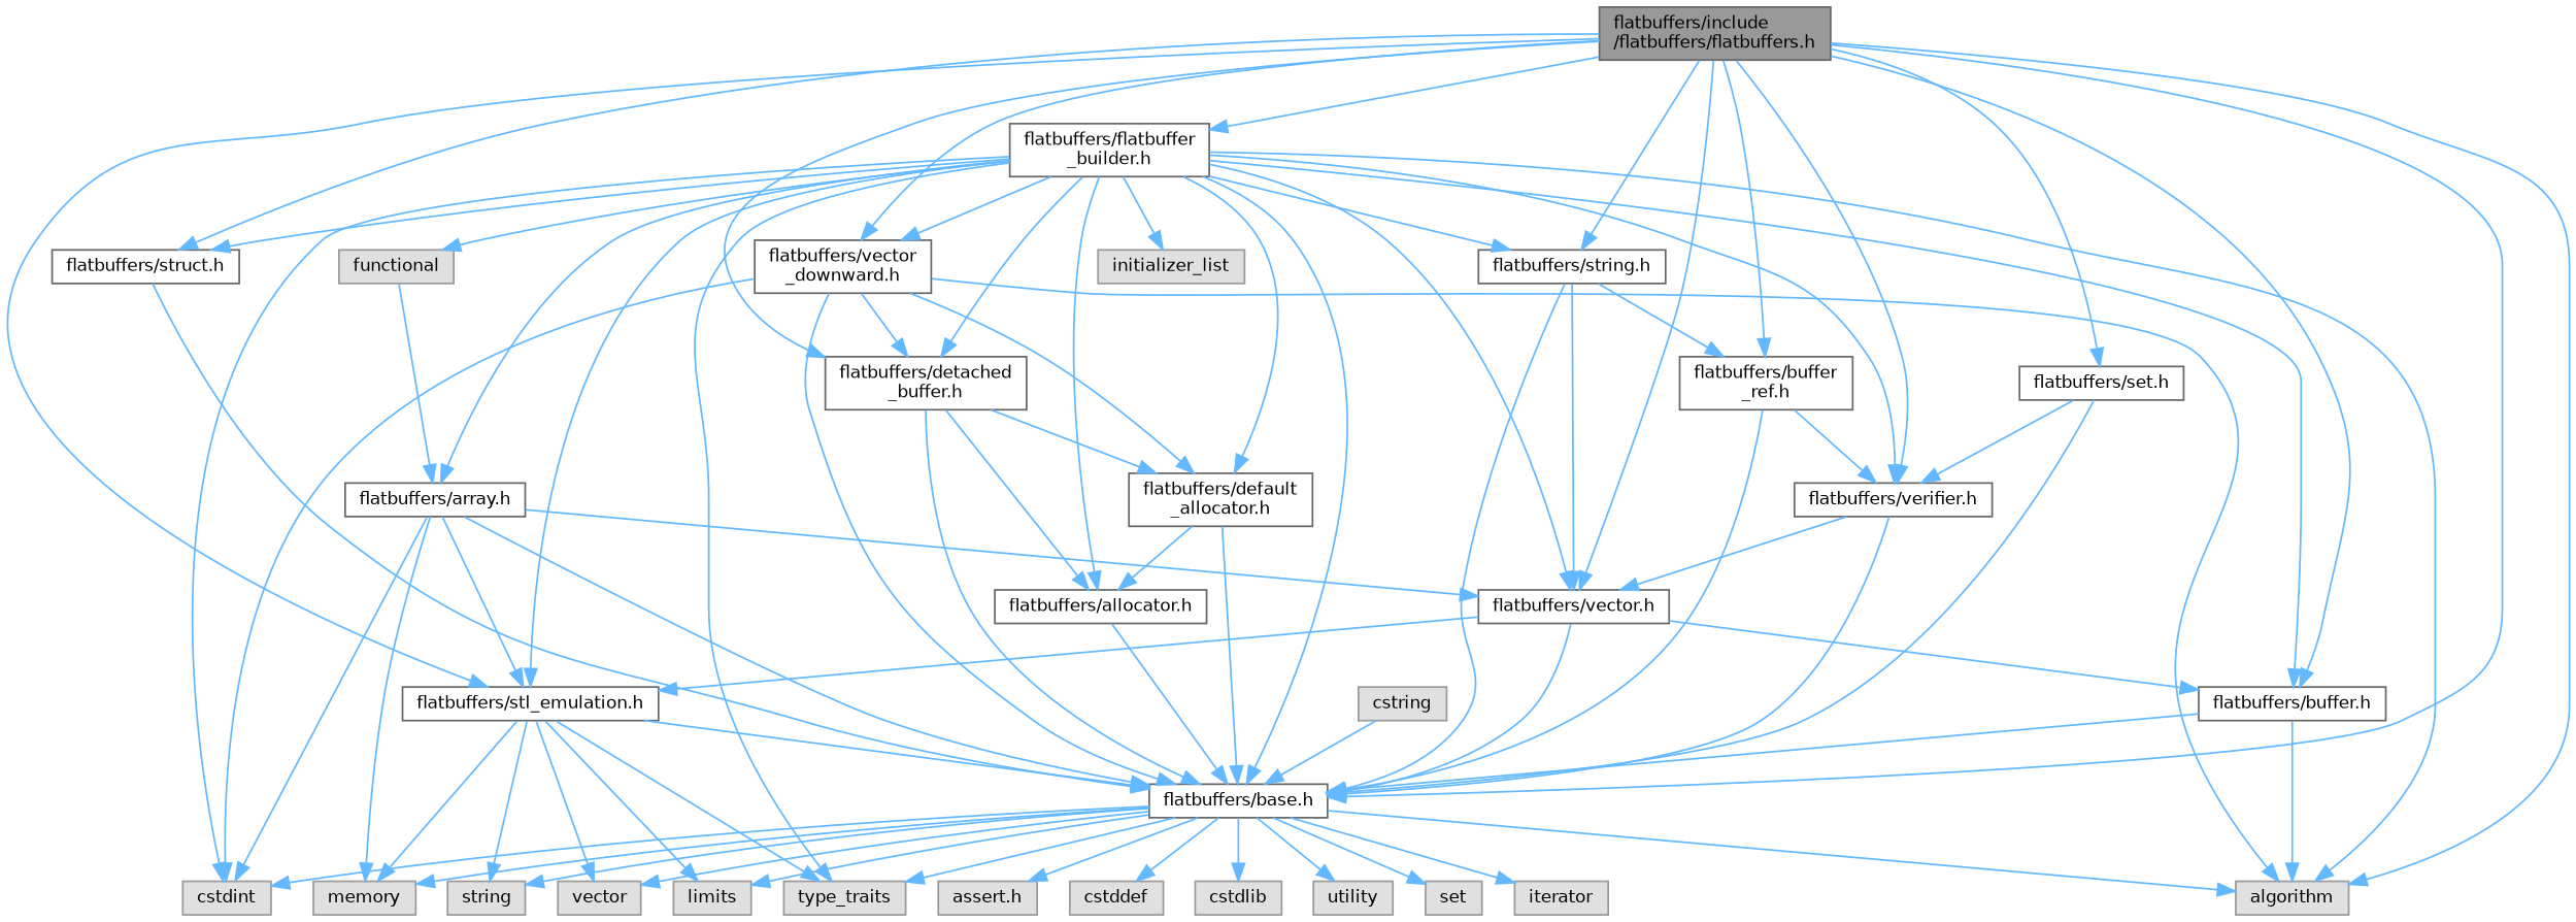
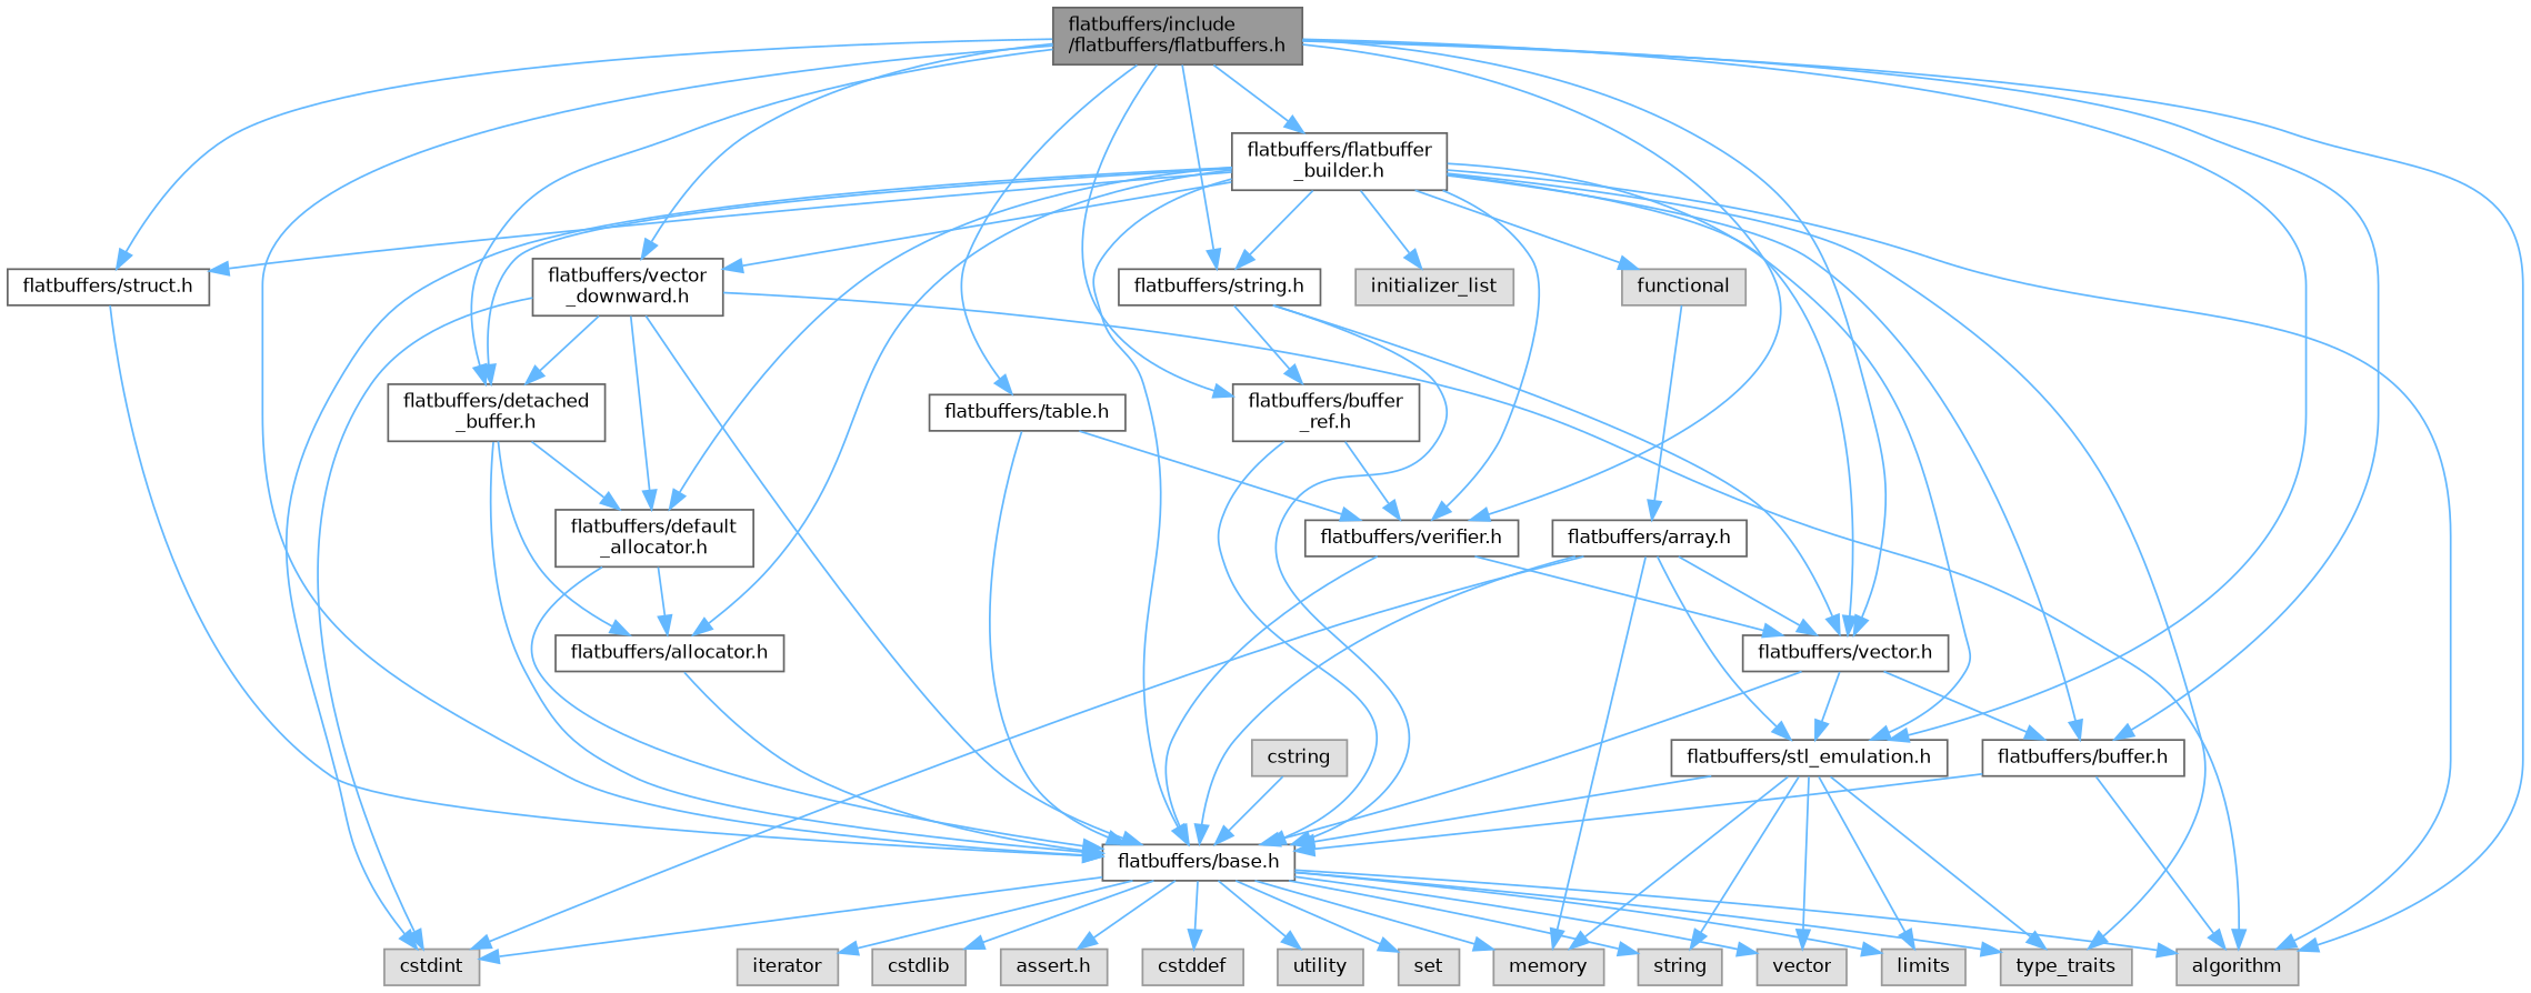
  digraph {
    node [color=grey60 fillcolor="#E0E0E0" fontname=Helvetica fontsize=10 shape=box style=filled]
    edge [color=steelblue1 fontname=Helvetica fontsize=10 labelfontname=Helvetica labelfontsize=10 style=solid]
    n1 [color=gray40 fillcolor=grey60 fontcolor=black height=0.2 label="flatbuffers/include\l/flatbuffers/flatbuffers.h" width=0.4]
    n2 [height=0.2 label=algorithm width=0.4]
    n3 [color=grey40 fillcolor=white height=0.2 label="flatbuffers/base.h" width=0.4]
    n4 [color=grey40 fillcolor=white height=0.2 label="flatbuffers/stl_emulation.h" width=0.4]
    n5 [color=grey40 fillcolor=white height=0.2 label="flatbuffers/vector.h" width=0.4]
    n6 [color=grey40 fillcolor=white height=0.2 label="flatbuffers/buffer.h" width=0.4]
    n7 [color=grey40 fillcolor=white height=0.2 label="flatbuffers/buffer\l_ref.h" width=0.4]
    n8 [color=grey40 fillcolor=white height=0.2 label="flatbuffers/verifier.h" width=0.4]
    n9 [color=grey40 fillcolor=white height=0.2 label="flatbuffers/detached\l_buffer.h" width=0.4]
    n10 [color=grey40 fillcolor=white height=0.2 label="flatbuffers/flatbuffer\l_builder.h" width=0.4]
    n11 [color=grey40 fillcolor=white height=0.2 label="flatbuffers/string.h" width=0.4]
    n12 [color=grey40 fillcolor=white height=0.2 label="flatbuffers/struct.h" width=0.4]
-   n13 [color=grey40 fillcolor=white height=0.2 label="flatbuffers/set.h" width=0.4]
+   n13 [color=grey40 fillcolor=white height=0.2 label="flatbuffers/table.h" width=0.4]
    n14 [color=grey40 fillcolor=white height=0.2 label="flatbuffers/vector\l_downward.h" width=0.4]
    n15 [color=grey40 fillcolor=white height=0.2 label="flatbuffers/array.h" width=0.4]
    n16 [height=0.2 label=cstdint width=0.4]
    n17 [height=0.2 label=memory width=0.4]
    n18 [height=0.2 label="assert.h" width=0.4]
    n19 [height=0.2 label=cstddef width=0.4]
    n20 [height=0.2 label=cstdlib width=0.4]
    n21 [height=0.2 label=utility width=0.4]
    n22 [height=0.2 label=string width=0.4]
    n23 [height=0.2 label=type_traits width=0.4]
    n24 [height=0.2 label=vector width=0.4]
    n25 [height=0.2 label=set width=0.4]
    n26 [height=0.2 label=limits width=0.4]
    n27 [height=0.2 label=iterator width=0.4]
    n28 [color=grey40 fillcolor=white height=0.2 label="flatbuffers/allocator.h" width=0.4]
    n29 [color=grey40 fillcolor=white height=0.2 label="flatbuffers/default\l_allocator.h" width=0.4]
    n30 [height=0.2 label=functional width=0.4]
    n31 [height=0.2 label=initializer_list width=0.4]
    n32 [height=0.2 label=cstring width=0.4]
    n1 -> n2
    n1 -> n3
    n1 -> n4
    n1 -> n5
    n1 -> n6
    n1 -> n7
    n1 -> n8
    n1 -> n9
    n1 -> n10
    n1 -> n11
    n1 -> n12
    n1 -> n13
    n1 -> n14
    n3 -> n2
    n3 -> n16
    n3 -> n17
    n3 -> n18
    n3 -> n19
    n3 -> n20
    n3 -> n21
    n3 -> n22
    n3 -> n23
    n3 -> n24
    n3 -> n25
    n3 -> n26
    n3 -> n27
    n4 -> n3
    n4 -> n17
    n4 -> n22
    n4 -> n23
    n4 -> n24
    n4 -> n26
    n5 -> n3
    n5 -> n4
    n5 -> n6
    n6 -> n2
    n6 -> n3
    n7 -> n3
    n7 -> n8
    n8 -> n3
    n8 -> n5
    n9 -> n3
    n9 -> n28
    n9 -> n29
    n10 -> n2
    n10 -> n3
    n10 -> n4
    n10 -> n5
    n10 -> n6
    n10 -> n8
    n10 -> n9
    n10 -> n11
    n10 -> n12
    n10 -> n14
-   n10 -> n15
    n10 -> n16
    n10 -> n23
    n10 -> n28
    n10 -> n29
    n10 -> n30
    n10 -> n31
    n11 -> n3
    n11 -> n5
    n11 -> n7
    n12 -> n3
    n13 -> n3
    n13 -> n8
    n14 -> n2
    n14 -> n3
    n14 -> n9
    n14 -> n16
    n14 -> n29
    n15 -> n3
    n15 -> n4
    n15 -> n5
    n15 -> n16
    n15 -> n17
    n28 -> n3
    n29 -> n3
    n29 -> n28
    n30 -> n15
    n32 -> n3
  }
